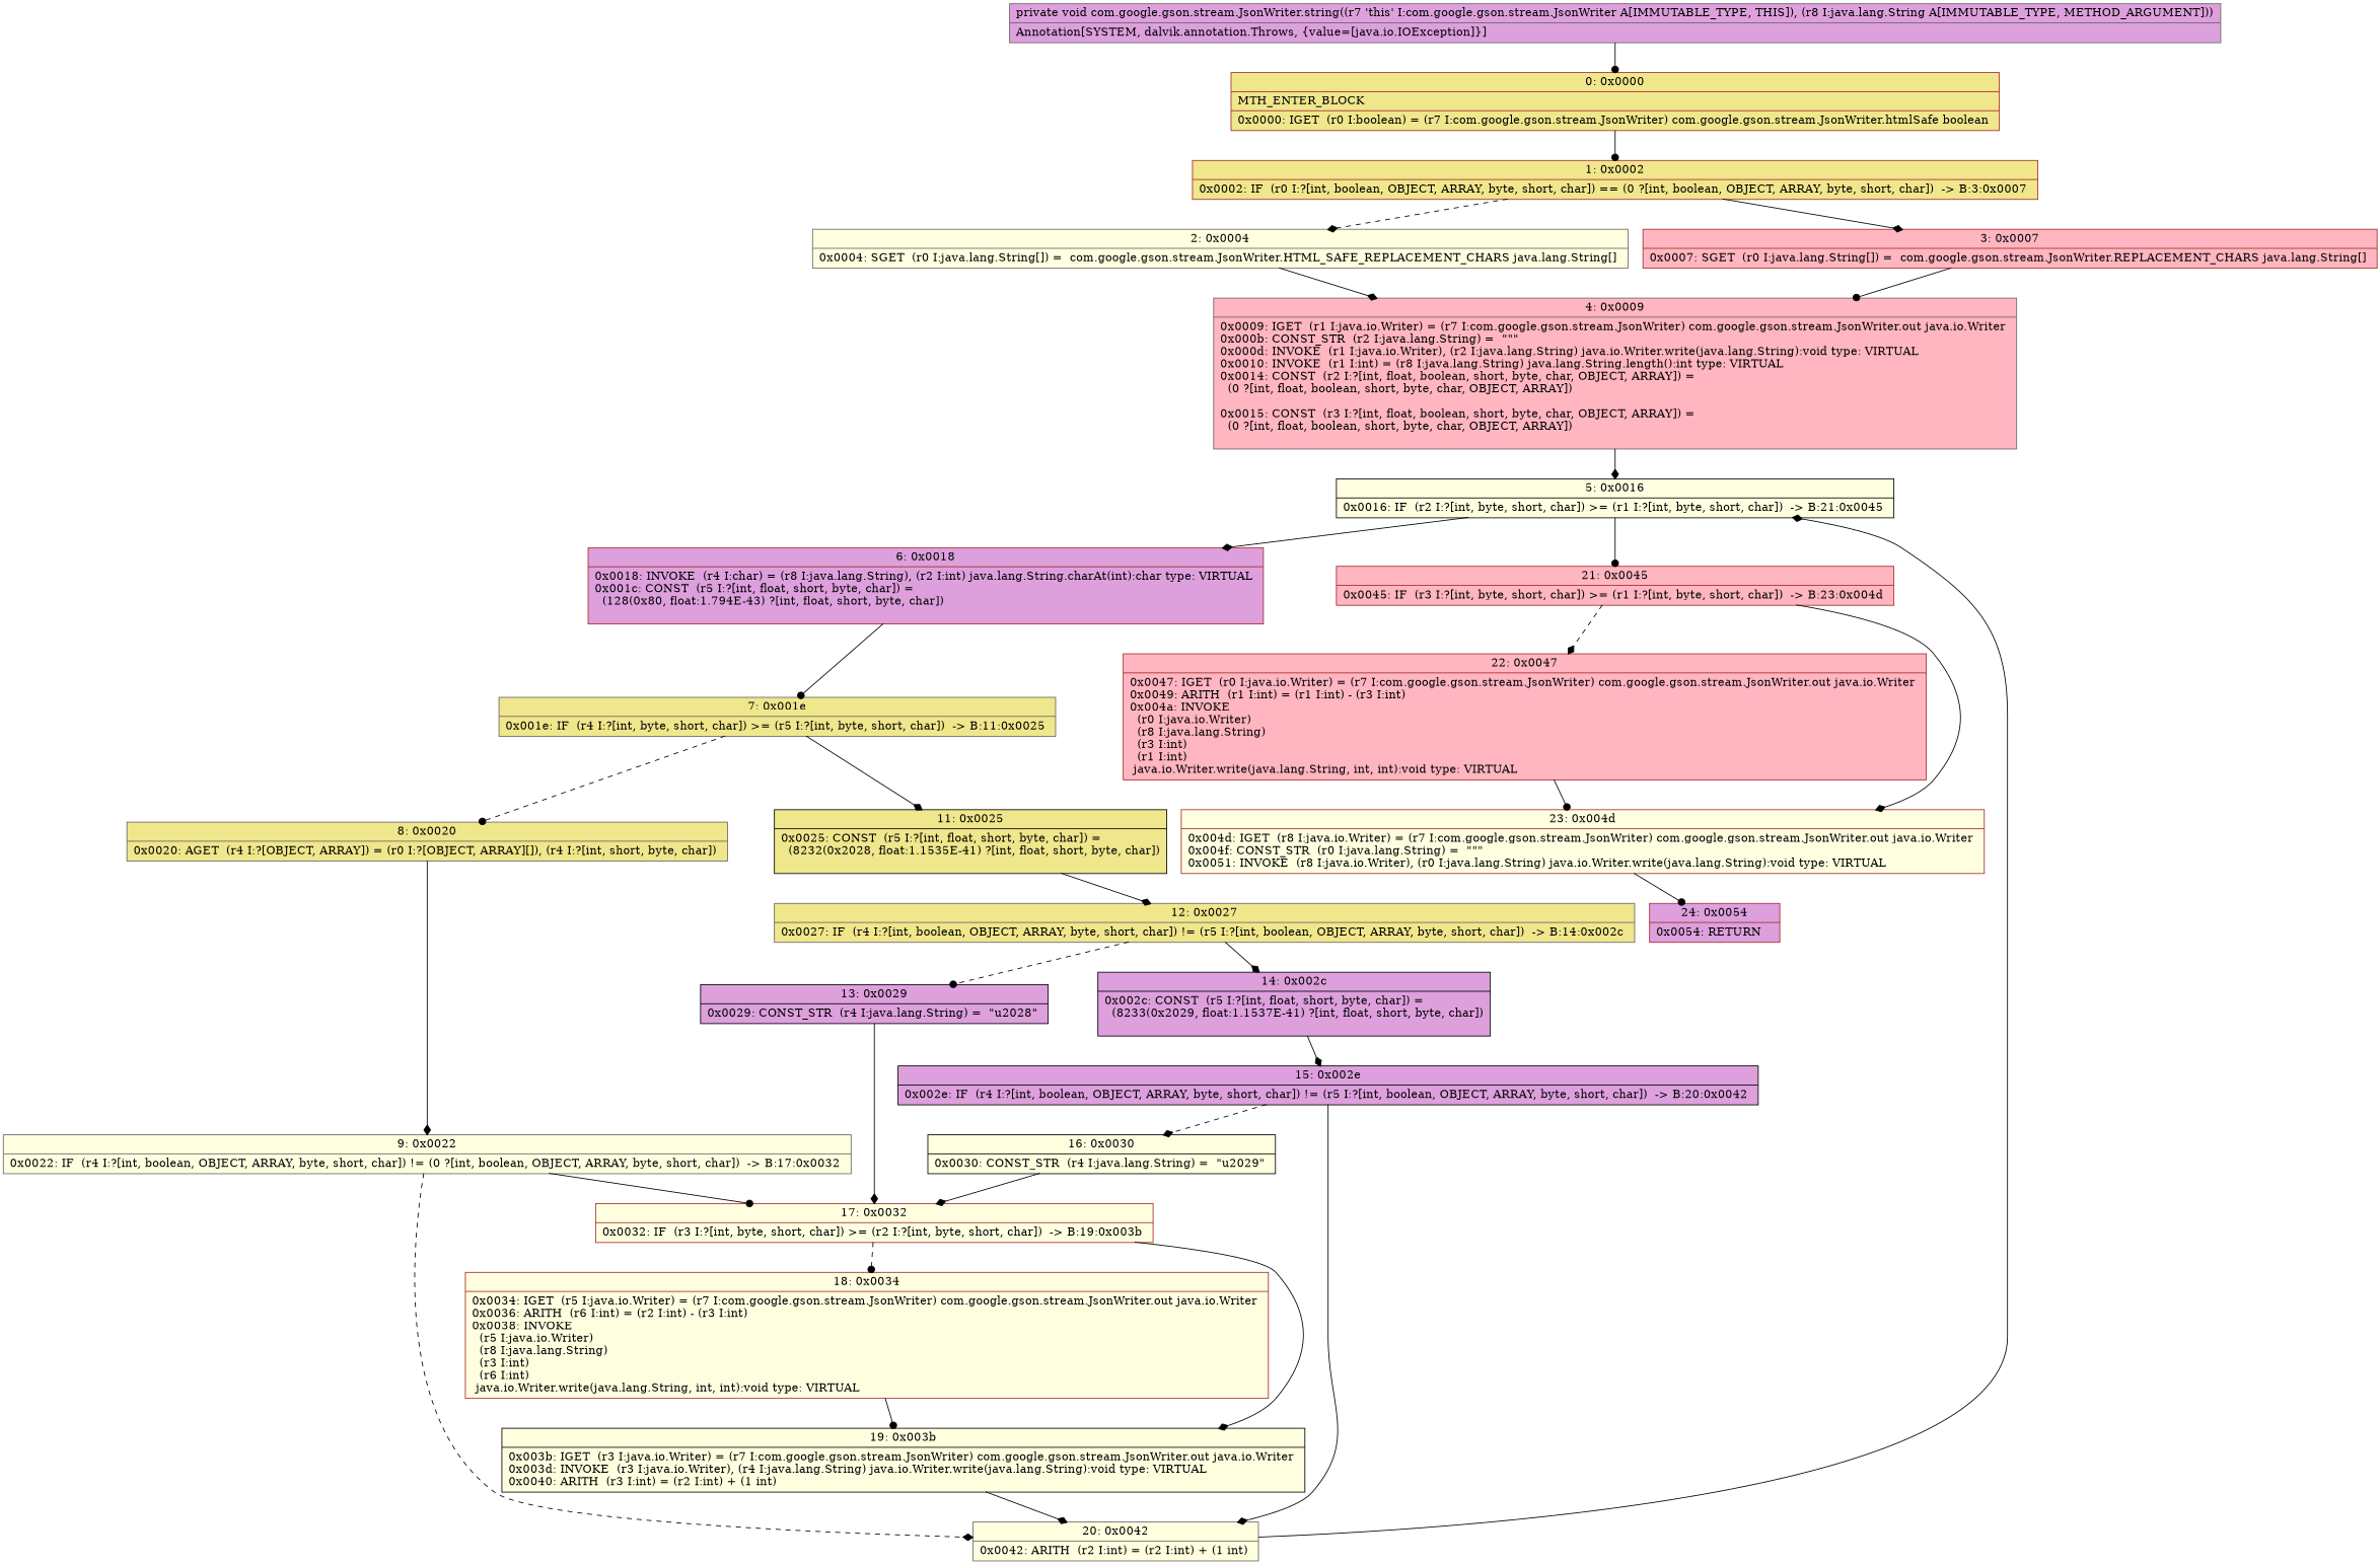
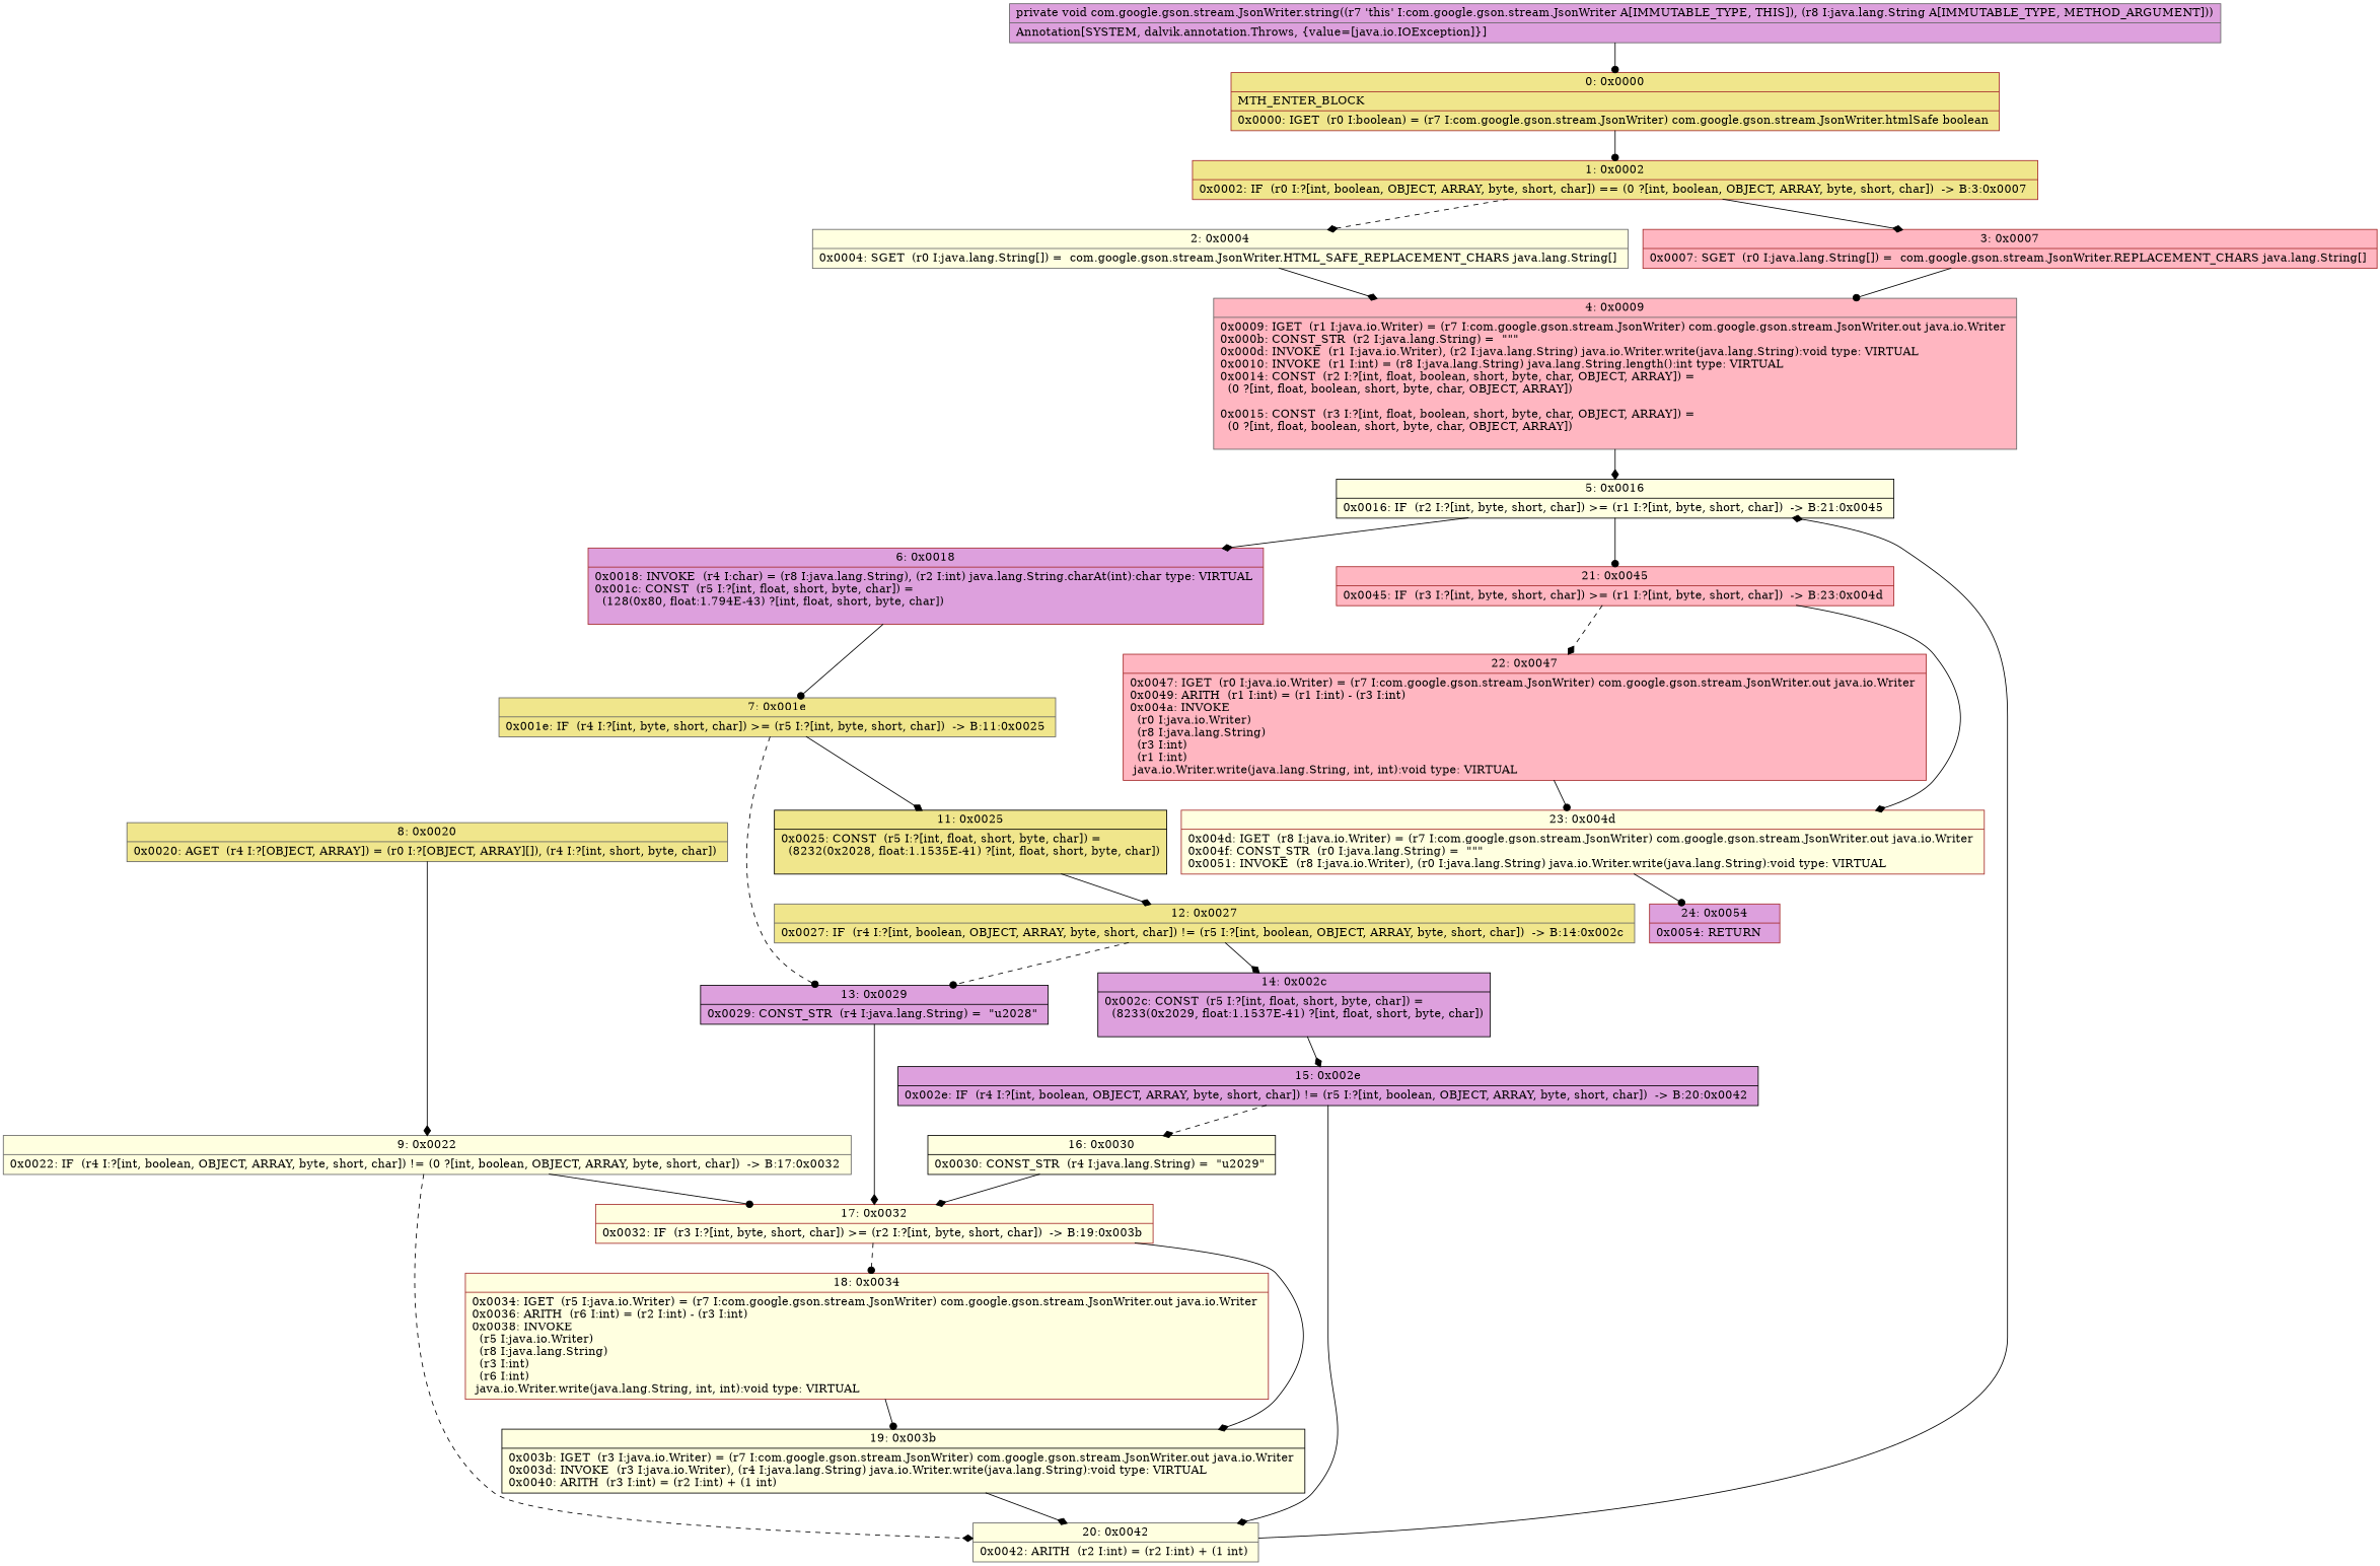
  digraph {
    node [color=brown fillcolor=lightyellow shape=record style=filled]
    edge [arrowhead=diamond]
    n1 [fillcolor=khaki label="{0\:\ 0x0000|MTH_ENTER_BLOCK\l|0x0000: IGET  (r0 I:boolean) = (r7 I:com.google.gson.stream.JsonWriter) com.google.gson.stream.JsonWriter.htmlSafe boolean \l}"]
    n2 [fillcolor=khaki label="{1\:\ 0x0002|0x0002: IF  (r0 I:?[int, boolean, OBJECT, ARRAY, byte, short, char]) == (0 ?[int, boolean, OBJECT, ARRAY, byte, short, char])  \-\> B:3:0x0007 \l}"]
    n3 [color=gray40 label="{2\:\ 0x0004|0x0004: SGET  (r0 I:java.lang.String[]) =  com.google.gson.stream.JsonWriter.HTML_SAFE_REPLACEMENT_CHARS java.lang.String[] \l}"]
    n4 [fillcolor=lightpink label="{3\:\ 0x0007|0x0007: SGET  (r0 I:java.lang.String[]) =  com.google.gson.stream.JsonWriter.REPLACEMENT_CHARS java.lang.String[] \l}"]
    n5 [color=gray40 fillcolor=lightpink label="{4\:\ 0x0009|0x0009: IGET  (r1 I:java.io.Writer) = (r7 I:com.google.gson.stream.JsonWriter) com.google.gson.stream.JsonWriter.out java.io.Writer \l0x000b: CONST_STR  (r2 I:java.lang.String) =  \"\"\" \l0x000d: INVOKE  (r1 I:java.io.Writer), (r2 I:java.lang.String) java.io.Writer.write(java.lang.String):void type: VIRTUAL \l0x0010: INVOKE  (r1 I:int) = (r8 I:java.lang.String) java.lang.String.length():int type: VIRTUAL \l0x0014: CONST  (r2 I:?[int, float, boolean, short, byte, char, OBJECT, ARRAY]) = \l  (0 ?[int, float, boolean, short, byte, char, OBJECT, ARRAY])\l \l0x0015: CONST  (r3 I:?[int, float, boolean, short, byte, char, OBJECT, ARRAY]) = \l  (0 ?[int, float, boolean, short, byte, char, OBJECT, ARRAY])\l \l}"]
    n6 [color=black label="{5\:\ 0x0016|0x0016: IF  (r2 I:?[int, byte, short, char]) \>= (r1 I:?[int, byte, short, char])  \-\> B:21:0x0045 \l}"]
    n7 [fillcolor=plum label="{6\:\ 0x0018|0x0018: INVOKE  (r4 I:char) = (r8 I:java.lang.String), (r2 I:int) java.lang.String.charAt(int):char type: VIRTUAL \l0x001c: CONST  (r5 I:?[int, float, short, byte, char]) = \l  (128(0x80, float:1.794E\-43) ?[int, float, short, byte, char])\l \l}"]
    n8 [fillcolor=lightpink label="{21\:\ 0x0045|0x0045: IF  (r3 I:?[int, byte, short, char]) \>= (r1 I:?[int, byte, short, char])  \-\> B:23:0x004d \l}"]
    n9 [color=gray40 fillcolor=khaki label="{7\:\ 0x001e|0x001e: IF  (r4 I:?[int, byte, short, char]) \>= (r5 I:?[int, byte, short, char])  \-\> B:11:0x0025 \l}"]
    n10 [fillcolor=lightpink label="{22\:\ 0x0047|0x0047: IGET  (r0 I:java.io.Writer) = (r7 I:com.google.gson.stream.JsonWriter) com.google.gson.stream.JsonWriter.out java.io.Writer \l0x0049: ARITH  (r1 I:int) = (r1 I:int) \- (r3 I:int) \l0x004a: INVOKE  \l  (r0 I:java.io.Writer)\l  (r8 I:java.lang.String)\l  (r3 I:int)\l  (r1 I:int)\l java.io.Writer.write(java.lang.String, int, int):void type: VIRTUAL \l}"]
    n11 [label="{23\:\ 0x004d|0x004d: IGET  (r8 I:java.io.Writer) = (r7 I:com.google.gson.stream.JsonWriter) com.google.gson.stream.JsonWriter.out java.io.Writer \l0x004f: CONST_STR  (r0 I:java.lang.String) =  \"\"\" \l0x0051: INVOKE  (r8 I:java.io.Writer), (r0 I:java.lang.String) java.io.Writer.write(java.lang.String):void type: VIRTUAL \l}"]
    n12 [color=gray40 fillcolor=khaki label="{8\:\ 0x0020|0x0020: AGET  (r4 I:?[OBJECT, ARRAY]) = (r0 I:?[OBJECT, ARRAY][]), (r4 I:?[int, short, byte, char]) \l}"]
    n13 [color=black fillcolor=khaki label="{11\:\ 0x0025|0x0025: CONST  (r5 I:?[int, float, short, byte, char]) = \l  (8232(0x2028, float:1.1535E\-41) ?[int, float, short, byte, char])\l \l}"]
    n14 [color=gray40 label="{9\:\ 0x0022|0x0022: IF  (r4 I:?[int, boolean, OBJECT, ARRAY, byte, short, char]) != (0 ?[int, boolean, OBJECT, ARRAY, byte, short, char])  \-\> B:17:0x0032 \l}"]
    n15 [color=gray40 fillcolor=khaki label="{12\:\ 0x0027|0x0027: IF  (r4 I:?[int, boolean, OBJECT, ARRAY, byte, short, char]) != (r5 I:?[int, boolean, OBJECT, ARRAY, byte, short, char])  \-\> B:14:0x002c \l}"]
    n16 [label="{17\:\ 0x0032|0x0032: IF  (r3 I:?[int, byte, short, char]) \>= (r2 I:?[int, byte, short, char])  \-\> B:19:0x003b \l}"]
    n17 [color=gray40 label="{20\:\ 0x0042|0x0042: ARITH  (r2 I:int) = (r2 I:int) + (1 int) \l}"]
    n18 [label="{18\:\ 0x0034|0x0034: IGET  (r5 I:java.io.Writer) = (r7 I:com.google.gson.stream.JsonWriter) com.google.gson.stream.JsonWriter.out java.io.Writer \l0x0036: ARITH  (r6 I:int) = (r2 I:int) \- (r3 I:int) \l0x0038: INVOKE  \l  (r5 I:java.io.Writer)\l  (r8 I:java.lang.String)\l  (r3 I:int)\l  (r6 I:int)\l java.io.Writer.write(java.lang.String, int, int):void type: VIRTUAL \l}"]
    n19 [color=black label="{19\:\ 0x003b|0x003b: IGET  (r3 I:java.io.Writer) = (r7 I:com.google.gson.stream.JsonWriter) com.google.gson.stream.JsonWriter.out java.io.Writer \l0x003d: INVOKE  (r3 I:java.io.Writer), (r4 I:java.lang.String) java.io.Writer.write(java.lang.String):void type: VIRTUAL \l0x0040: ARITH  (r3 I:int) = (r2 I:int) + (1 int) \l}"]
    n20 [color=black fillcolor=plum label="{13\:\ 0x0029|0x0029: CONST_STR  (r4 I:java.lang.String) =  \"u2028\" \l}"]
    n21 [color=black fillcolor=plum label="{14\:\ 0x002c|0x002c: CONST  (r5 I:?[int, float, short, byte, char]) = \l  (8233(0x2029, float:1.1537E\-41) ?[int, float, short, byte, char])\l \l}"]
    n22 [color=black fillcolor=plum label="{15\:\ 0x002e|0x002e: IF  (r4 I:?[int, boolean, OBJECT, ARRAY, byte, short, char]) != (r5 I:?[int, boolean, OBJECT, ARRAY, byte, short, char])  \-\> B:20:0x0042 \l}"]
    n23 [color=black label="{16\:\ 0x0030|0x0030: CONST_STR  (r4 I:java.lang.String) =  \"u2029\" \l}"]
    n24 [fillcolor=plum label="{24\:\ 0x0054|0x0054: RETURN   \l}"]
    n25 [color=gray40 fillcolor=plum label="{private void com.google.gson.stream.JsonWriter.string((r7 'this' I:com.google.gson.stream.JsonWriter A[IMMUTABLE_TYPE, THIS]), (r8 I:java.lang.String A[IMMUTABLE_TYPE, METHOD_ARGUMENT]))  | Annotation[SYSTEM, dalvik.annotation.Throws, \{value=[java.io.IOException]\}]\l}"]
    n1 -> n2 [arrowhead=dot]
    n2 -> n3 [style=dashed]
    n2 -> n4
    n3 -> n5
    n4 -> n5 [arrowhead=dot]
    n5 -> n6
    n6 -> n7 [style=solid]
    n6 -> n8 [arrowhead=dot]
    n7 -> n9 [arrowhead=dot]
    n8 -> n10 [style=dashed]
    n8 -> n11
-   n9 -> n12 [arrowhead=dot style=dashed]
+   n9 -> n20 [arrowhead=dot style=dashed]
    n9 -> n13
    n10 -> n11 [arrowhead=dot]
    n11 -> n24 [arrowhead=dot]
    n12 -> n14
    n13 -> n15
    n14 -> n16 [arrowhead=dot]
    n14 -> n17 [style=dashed]
    n15 -> n20 [arrowhead=dot style=dashed]
    n15 -> n21
    n16 -> n18 [arrowhead=dot style=dashed]
    n16 -> n19
    n17 -> n6
    n18 -> n19 [arrowhead=dot]
    n19 -> n17
    n20 -> n16
    n21 -> n22
    n22 -> n17
    n22 -> n23 [style=dashed]
    n23 -> n16
    n25 -> n1 [arrowhead=dot]
  }
